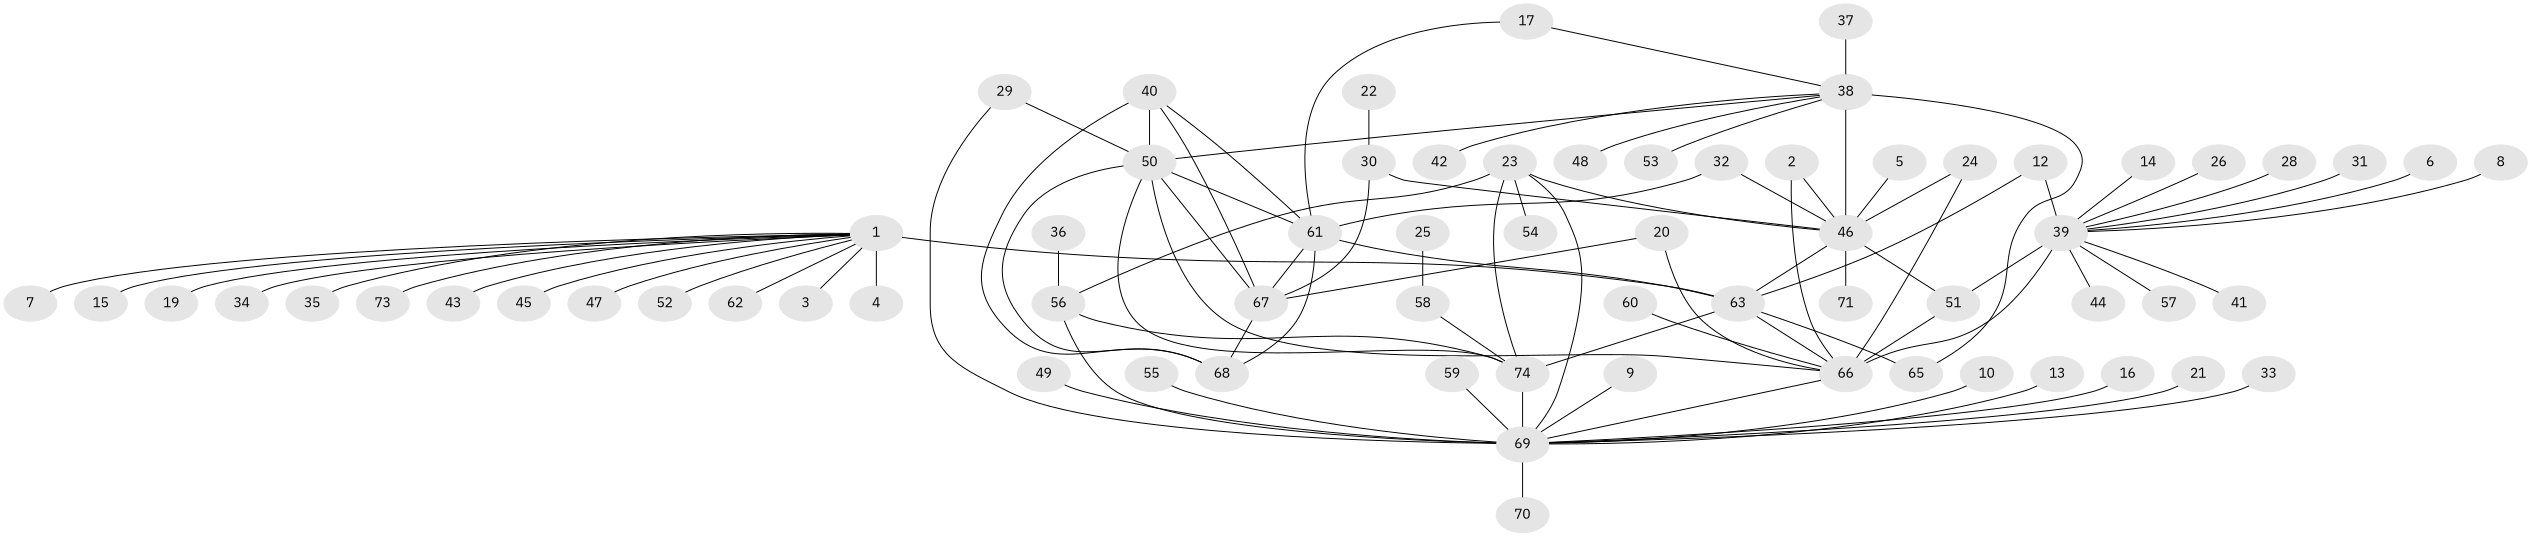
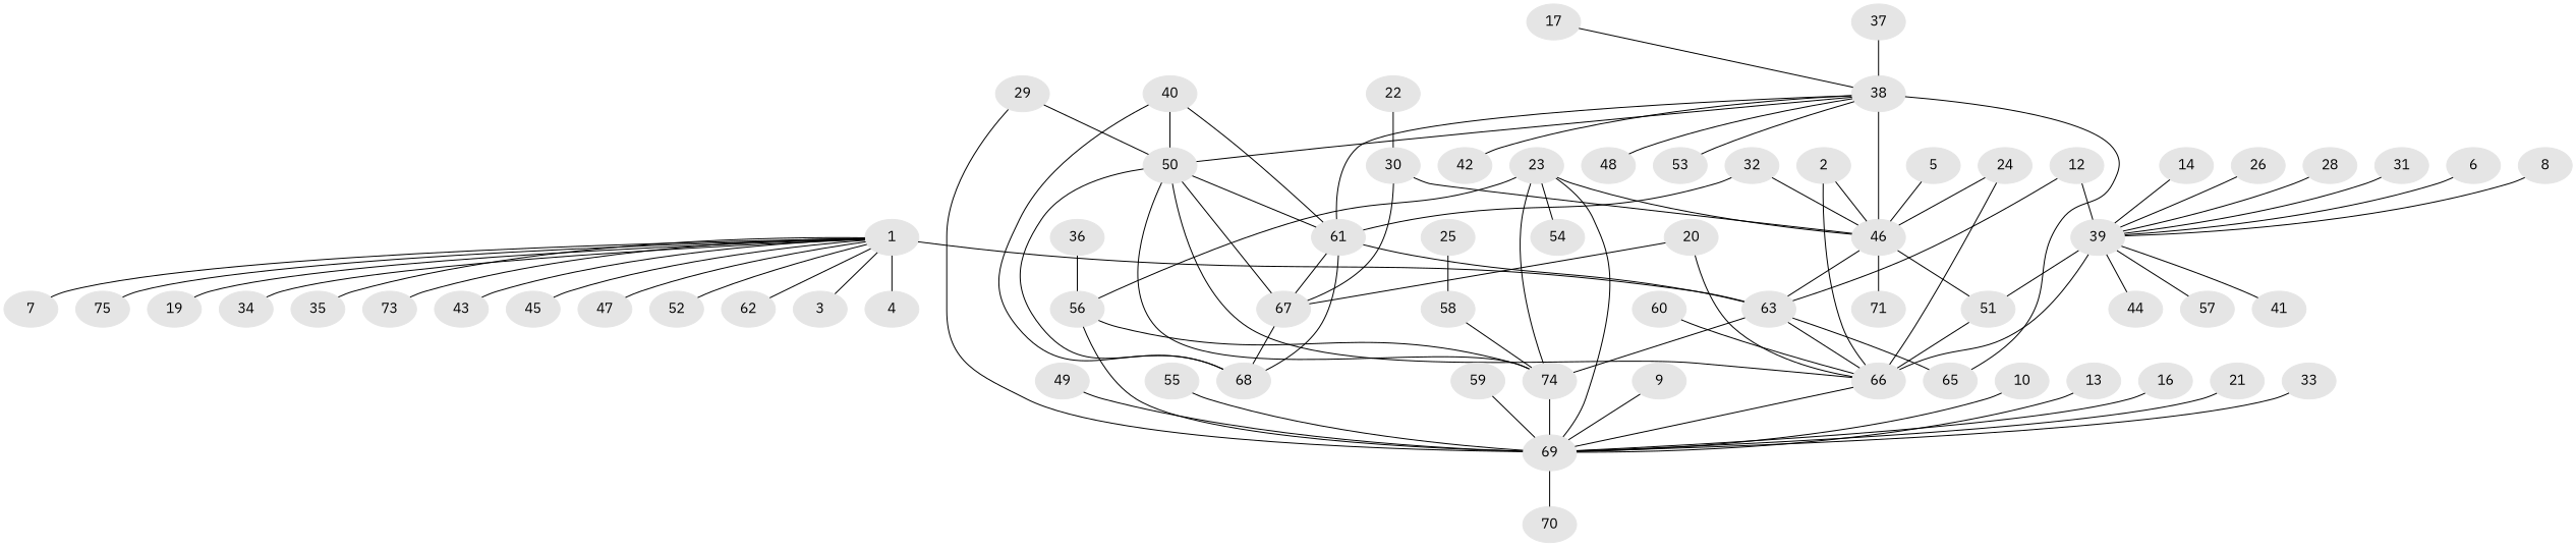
  graph {
    fontname="IBM Plex Sans"
    node [color=gray90 fontname="IBM Plex Sans" style=filled]
    edge [fontname="IBM Plex Sans" weight=1.0]
    1
    3
    4
    7
-   15
+   15 [label=75]
    19
    34
    35
    43
    45
    47
    52
    62
    63
    n15 [label=73]
    66
    n17 [label=74]
    65
    2
    46
    51
    71
    69
    5
    6
    39
    41
    44
    57
    8
    9
    70
    10
    12
    13
    14
    16
    17
    38
    50
    61
    42
    48
    53
    20
    67
    68
    21
    22
    30
    23
    54
    56
    24
    25
    58
    26
    28
    29
    31
    32
    33
    36
    37
    40
    49
    55
    59
    60
    1 -- 3
    1 -- 4
    1 -- 7
    1 -- 15
    1 -- 19
    1 -- 34
    1 -- 35
    1 -- 43
    1 -- 45
    1 -- 47
    1 -- 52
    1 -- 62
    1 -- 63 [weight=12.0]
    1 -- n15
    63 -- 66
    63 -- n17
    63 -- 65
    66 -- 69
    n17 -- 69 [weight=4.0]
    2 -- 66
    2 -- 46
    46 -- 63
    46 -- 51
    46 -- 71
    51 -- 66 [weight=2.0]
    69 -- 70
    5 -- 46
    6 -- 39
    39 -- 66 [weight=8.0]
    39 -- 51 [weight=4.0]
    39 -- 41
    39 -- 44
    39 -- 57
    8 -- 39
    9 -- 69
    10 -- 69
    12 -- 63
    12 -- 39
    13 -- 69
    14 -- 39
    16 -- 69
    17 -- 38
    38 -- 65
    38 -- 46 [weight=12.0]
    38 -- 50
-   17 -- 61
+   38 -- 61
    38 -- 42
    38 -- 48
    38 -- 53
    50 -- 66
    50 -- n17
    50 -- 61 [weight=2.0]
    50 -- 67 [weight=2.0]
    50 -- 68 [weight=2.0]
    61 -- 63
    61 -- 67
    61 -- 68
    20 -- 66
    20 -- 67
    67 -- 68
    21 -- 69
    22 -- 30
    30 -- 46
    30 -- 67
    23 -- n17
    23 -- 46
    23 -- 69 [weight=4.0]
    23 -- 54
    23 -- 56
    56 -- n17
    56 -- 69 [weight=4.0]
    24 -- 66
    24 -- 46
    25 -- 58
    58 -- n17
    26 -- 39
    28 -- 39
    29 -- 69
    29 -- 50
    31 -- 39
    32 -- 46
    32 -- 61
    33 -- 69
    36 -- 56
    37 -- 38
    40 -- 50 [weight=4.0]
    40 -- 61 [weight=2.0]
-   40 -- 67 [weight=2.0]
    40 -- 68 [weight=2.0]
    49 -- 69
    55 -- 69
    59 -- 69
    60 -- 66
  }
